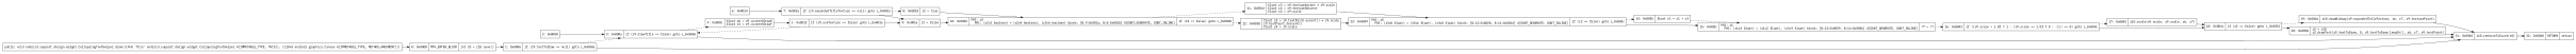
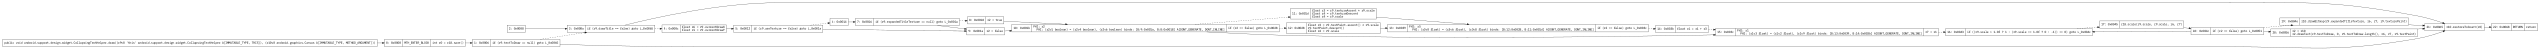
  digraph {
    fontname="IBM Plex Mono"
    rankdir=LR
    node [fontname="IBM Plex Mono" shape=record]
    edge [fontname="IBM Plex Mono"]
    n1 [label="{0\:\ 0x0000|MTH_ENTER_BLOCK\l|int r0 = r10.save()\l}"]
    n2 [label="{1\:\ 0x0006|if (r9.textToDraw == null) goto L_0x0065\l}"]
    n3 [label="{21\:\ 0x0065|r10.restoreToCount(r0)\l}"]
    n4 [label="{3\:\ 0x000a|if (r9.drawTitle == false) goto L_0x0065\l}"]
    n5 [label="{2\:\ 0x0008}"]
    n6 [label="{22\:\ 0x0068|RETURN\l|return\l}"]
    n7 [label="{4\:\ 0x000c|float r6 = r9.currentDrawX\lfloat r1 = r9.currentDrawY\l}"]
    n8 [label="{5\:\ 0x0012|if (r9.useTexture == false) goto L_0x001a\l}"]
    n9 [label="{6\:\ 0x0014}"]
    n10 [label="{9\:\ 0x001a|r2 = false\l}"]
    n11 [label="{7\:\ 0x0016|if (r9.expandedTitleTexture == null) goto L_0x001a\l}"]
    n12 [label="{10\:\ 0x001b|PHI: r2 \l  PHI: (r2v1 boolean) = (r2v4 boolean), (r2v6 boolean) binds: [B:9:0x001a, B:8:0x0018] A[DONT_GENERATE, DONT_INLINE]\l|if (r2 == false) goto L_0x0028\l}"]
    n13 [label="{8\:\ 0x0018|r2 = true\l}"]
    n14 [label="{11\:\ 0x001d|float r3 = r9.textureAscent * r9.scale\lfloat r4 = r9.textureDescent\lfloat r4 = r9.scale\l}"]
    n15 [label="{12\:\ 0x0028|float r3 = r9.textPaint.ascent() * r9.scale\lr9.textPaint.descent()\lfloat r4 = r9.scale\l}"]
    n16 [label="{13\:\ 0x0039|PHI: r5 \l  PHI: (r3v0 float) = (r3v6 float), (r3v8 float) binds: [B:12:0x0028, B:11:0x001d] A[DONT_GENERATE, DONT_INLINE]\l|if (r2 == false) goto L_0x003c\l}"]
    n17 [label="{14\:\ 0x003b|float r1 = r1 + r3\l}"]
    n18 [label="{15\:\ 0x003c|PHI: r1 \l  PHI: (r1v3 float) = (r1v2 float), (r1v9 float) binds: [B:13:0x0039, B:14:0x003b] A[DONT_GENERATE, DONT_INLINE]\l|r7 = r1\l}"]
    n19 [label="{16\:\ 0x0043|if ((r9.scale \> 1.0f ? 1 : (r9.scale == 1.0f ? 0 : \-1)) == 0) goto L_0x004c\l}"]
    n20 [label="{17\:\ 0x0045|r10.scale(r9.scale, r9.scale, r6, r7)\l}"]
    n21 [label="{18\:\ 0x004c|if (r2 == false) goto L_0x0051\l}"]
    n22 [label="{19\:\ 0x004e|r10.drawBitmap(r9.expandedTitleTexture, r6, r7, r9.texturePaint)\l}"]
    n23 [label="{20\:\ 0x0056|r2 = r10\lr2.drawText(r9.textToDraw, 0, r9.textToDraw.length(), r6, r7, r9.textPaint)\l}"]
    n24 [label="{public void android.support.design.widget.CollapsingTextHelper.draw((r9v0 'this' android.support.design.widget.CollapsingTextHelper A[IMMUTABLE_TYPE, THIS]), (r10v0 android.graphics.Canvas A[IMMUTABLE_TYPE, METHOD_ARGUMENT])) }"]
    n1 -> n2
    n2 -> n3
    n2 -> n4 [style=dashed]
    n3 -> n6
    n4 -> n3
    n4 -> n7 [style=dashed]
    n5 -> n4
    n7 -> n8
-   n8 -> n4 [style=dashed]
+   n8 -> n9 [style=dashed]
    n8 -> n10
    n9 -> n11
    n10 -> n12
    n11 -> n10
    n11 -> n13 [style=dashed]
    n12 -> n14 [style=dashed]
    n12 -> n15 [style=dashed]
    n13 -> n12
    n14 -> n16
    n15 -> n16
    n16 -> n17 [style=dashed]
-   n16 -> n18
+   n12 -> n18
    n17 -> n18 [style=dashed]
    n18 -> n19 [style=dashed]
    n19 -> n20 [style=dashed]
-   n19 -> n21
+   n21 -> n19
    n20 -> n21
    n21 -> n22 [style=dashed]
    n21 -> n23
    n22 -> n3
    n23 -> n3
    n24 -> n1
  }
